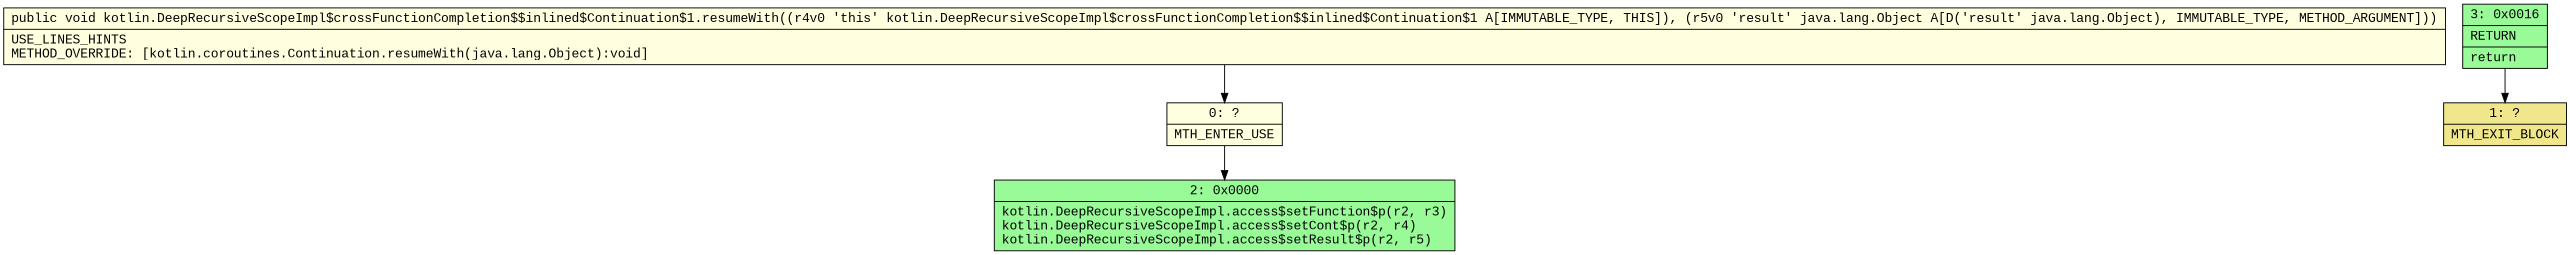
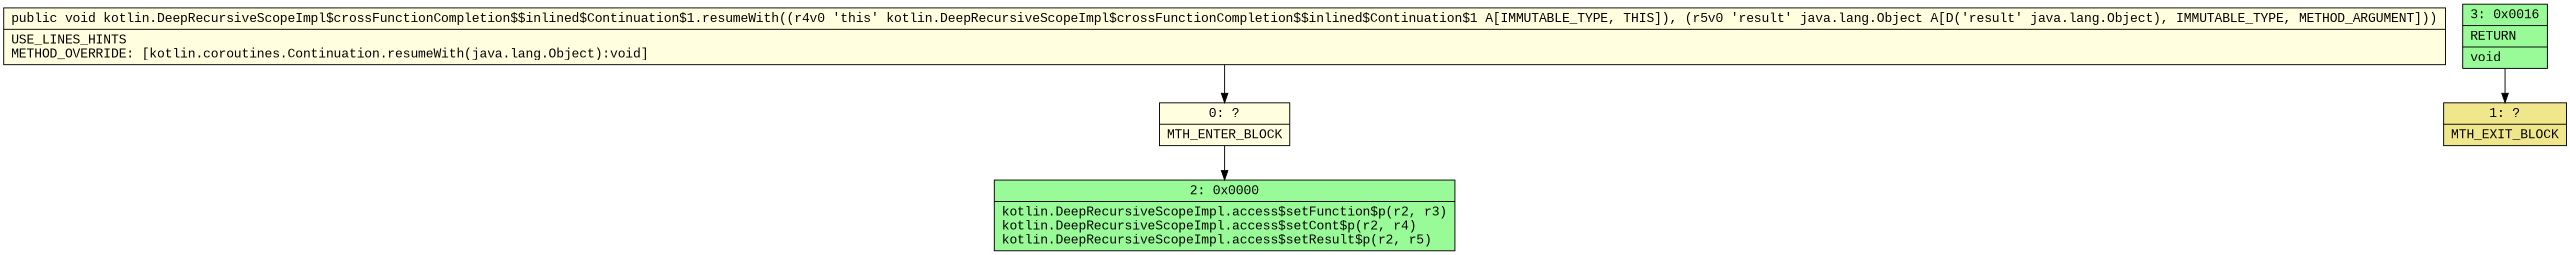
  digraph {
    fontname="Liberation Mono"
    node [fillcolor=lightyellow fontname="Liberation Mono" shape=record style=filled]
    edge [fontname="Liberation Mono"]
-   n1 [label="{0\:\ ?|MTH_ENTER_USE\l}"]
+   n1 [label="{0\:\ ?|MTH_ENTER_BLOCK\l}"]
    n2 [fillcolor=palegreen label="{2\:\ 0x0000|kotlin.DeepRecursiveScopeImpl.access$setFunction$p(r2, r3)\lkotlin.DeepRecursiveScopeImpl.access$setCont$p(r2, r4)\lkotlin.DeepRecursiveScopeImpl.access$setResult$p(r2, r5)\l}"]
-   n3 [fillcolor=palegreen label="{3\:\ 0x0016|RETURN\l|return\l}"]
+   n3 [fillcolor=palegreen label="{3\:\ 0x0016|RETURN\l|void\l}"]
    n4 [fillcolor=khaki label="{1\:\ ?|MTH_EXIT_BLOCK\l}"]
    n5 [label="{public void kotlin.DeepRecursiveScopeImpl$crossFunctionCompletion$$inlined$Continuation$1.resumeWith((r4v0 'this' kotlin.DeepRecursiveScopeImpl$crossFunctionCompletion$$inlined$Continuation$1 A[IMMUTABLE_TYPE, THIS]), (r5v0 'result' java.lang.Object A[D('result' java.lang.Object), IMMUTABLE_TYPE, METHOD_ARGUMENT]))  | USE_LINES_HINTS\lMETHOD_OVERRIDE: [kotlin.coroutines.Continuation.resumeWith(java.lang.Object):void]\l}"]
    n1 -> n2
    n3 -> n4
    n5 -> n1
  }
